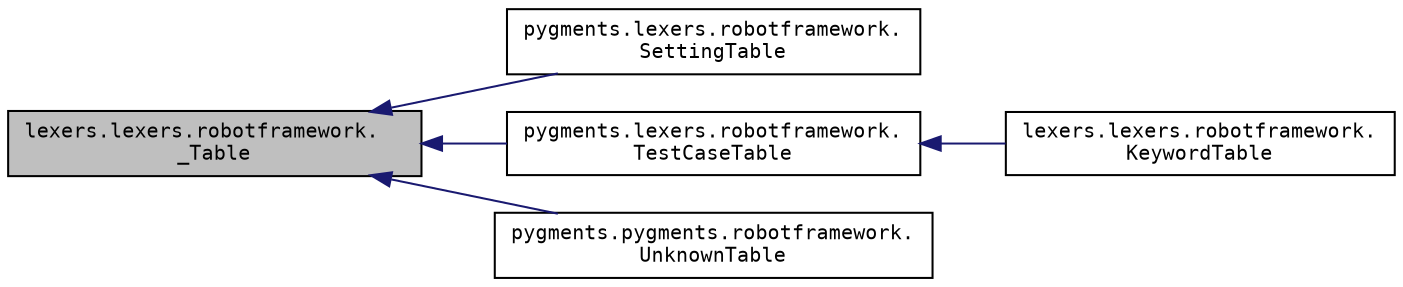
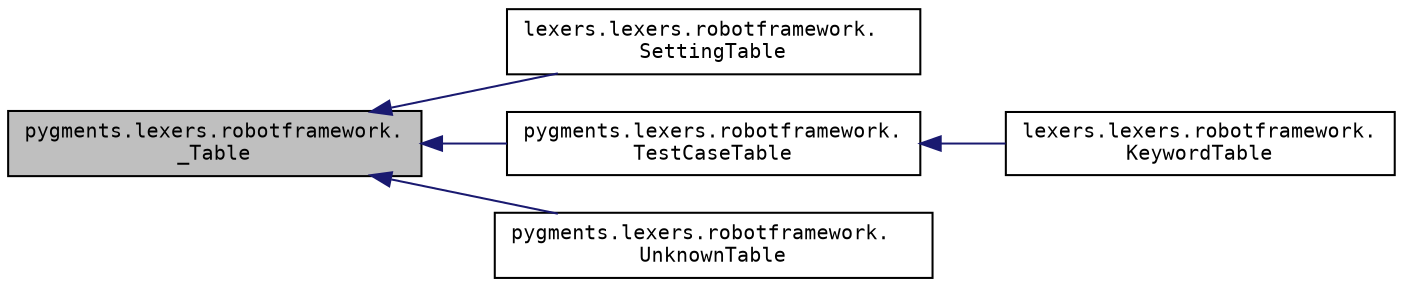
  digraph {
    fontname="DejaVu Sans Mono"
    rankdir=LR
    node [color=black fillcolor=white fontname="DejaVu Sans Mono" fontsize=10 shape=record style=filled]
    edge [color=midnightblue dir=back fontname="DejaVu Sans Mono" fontsize=10 labelfontname=Helvetica labelfontsize=10 style=solid]
-   n1 [fillcolor=grey75 fontcolor=black height=0.2 label="lexers.lexers.robotframework.\l_Table" width=0.4]
-   n2 [height=0.2 label="pygments.lexers.robotframework.\lSettingTable" width=0.4]
+   n1 [fillcolor=grey75 fontcolor=black height=0.2 label="pygments.lexers.robotframework.\l_Table" width=0.4]
+   n2 [height=0.2 label="lexers.lexers.robotframework.\lSettingTable" width=0.4]
    n3 [height=0.2 label="pygments.lexers.robotframework.\lTestCaseTable" width=0.4]
-   n4 [height=0.2 label="pygments.pygments.robotframework.\lUnknownTable" width=0.4]
+   n4 [height=0.2 label="pygments.lexers.robotframework.\lUnknownTable" width=0.4]
    n5 [height=0.2 label="lexers.lexers.robotframework.\lKeywordTable" width=0.4]
    n1 -> n2
    n1 -> n3
    n1 -> n4
    n3 -> n5
  }
